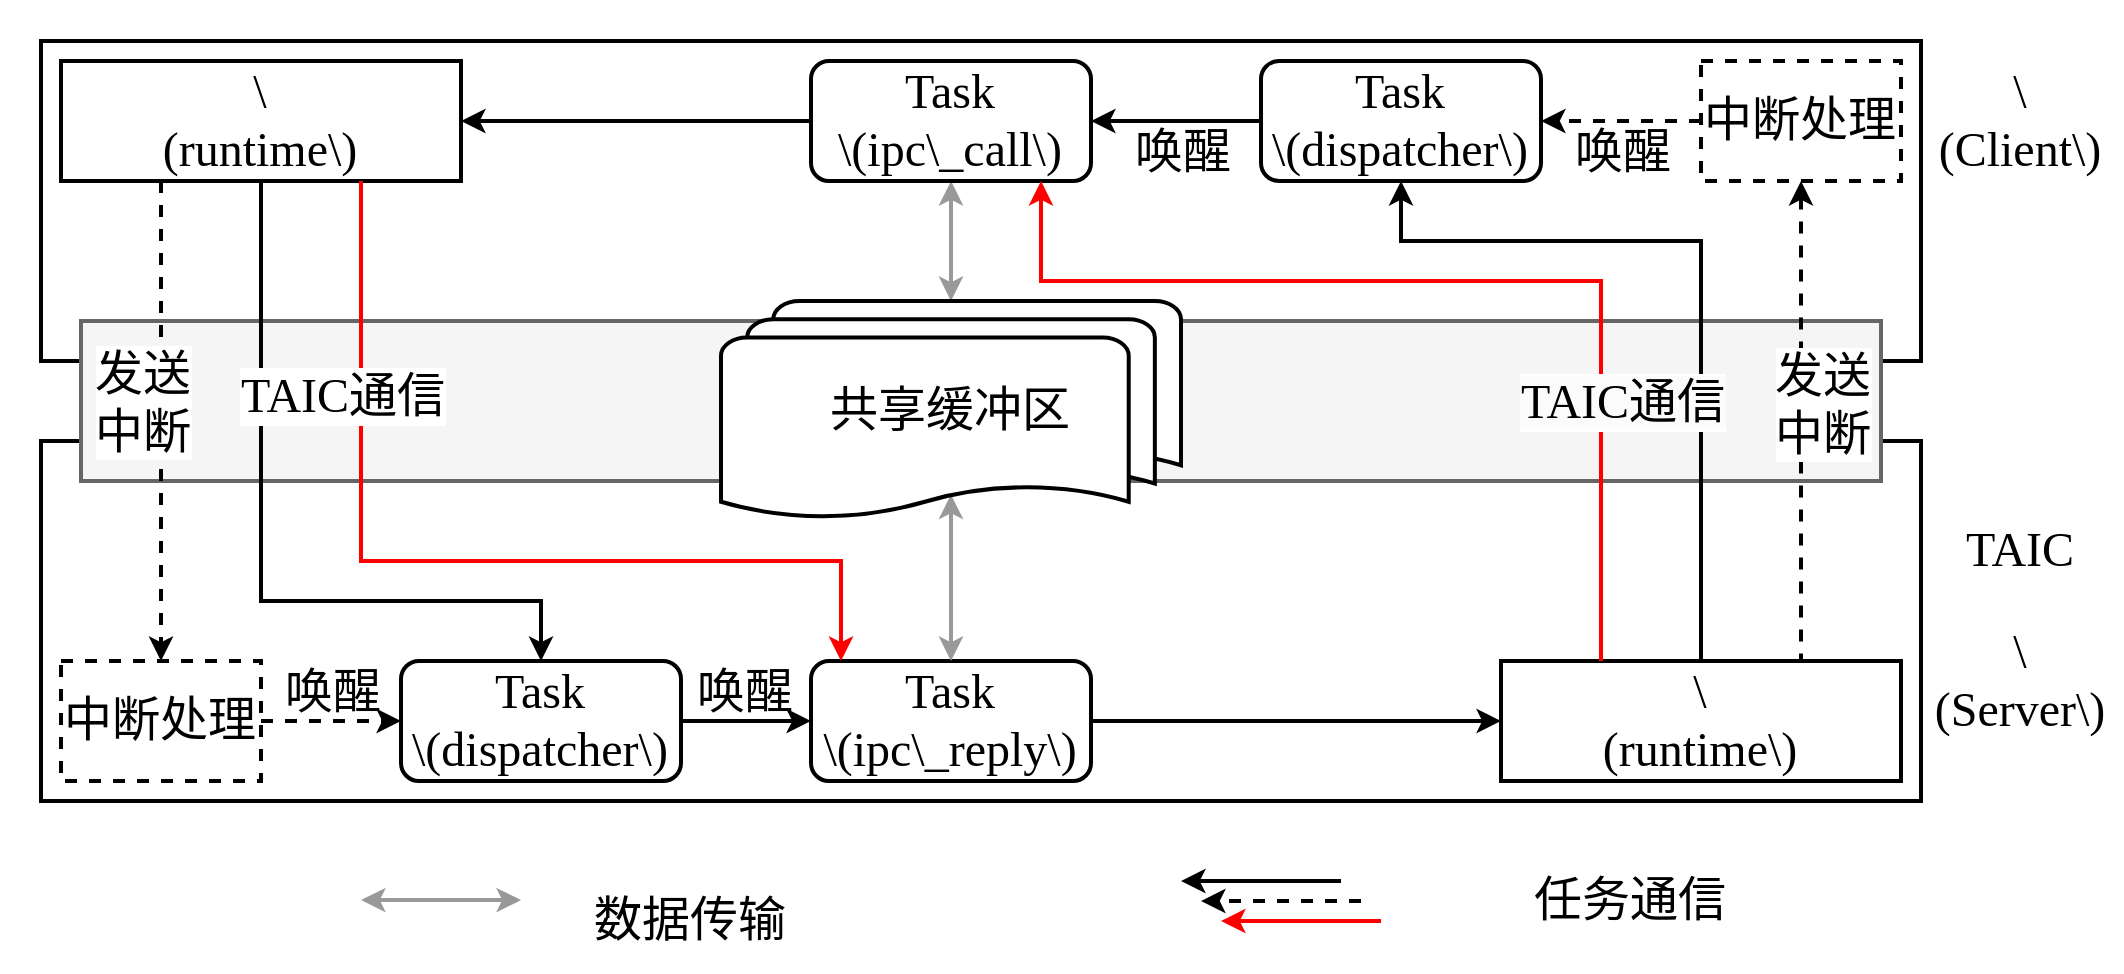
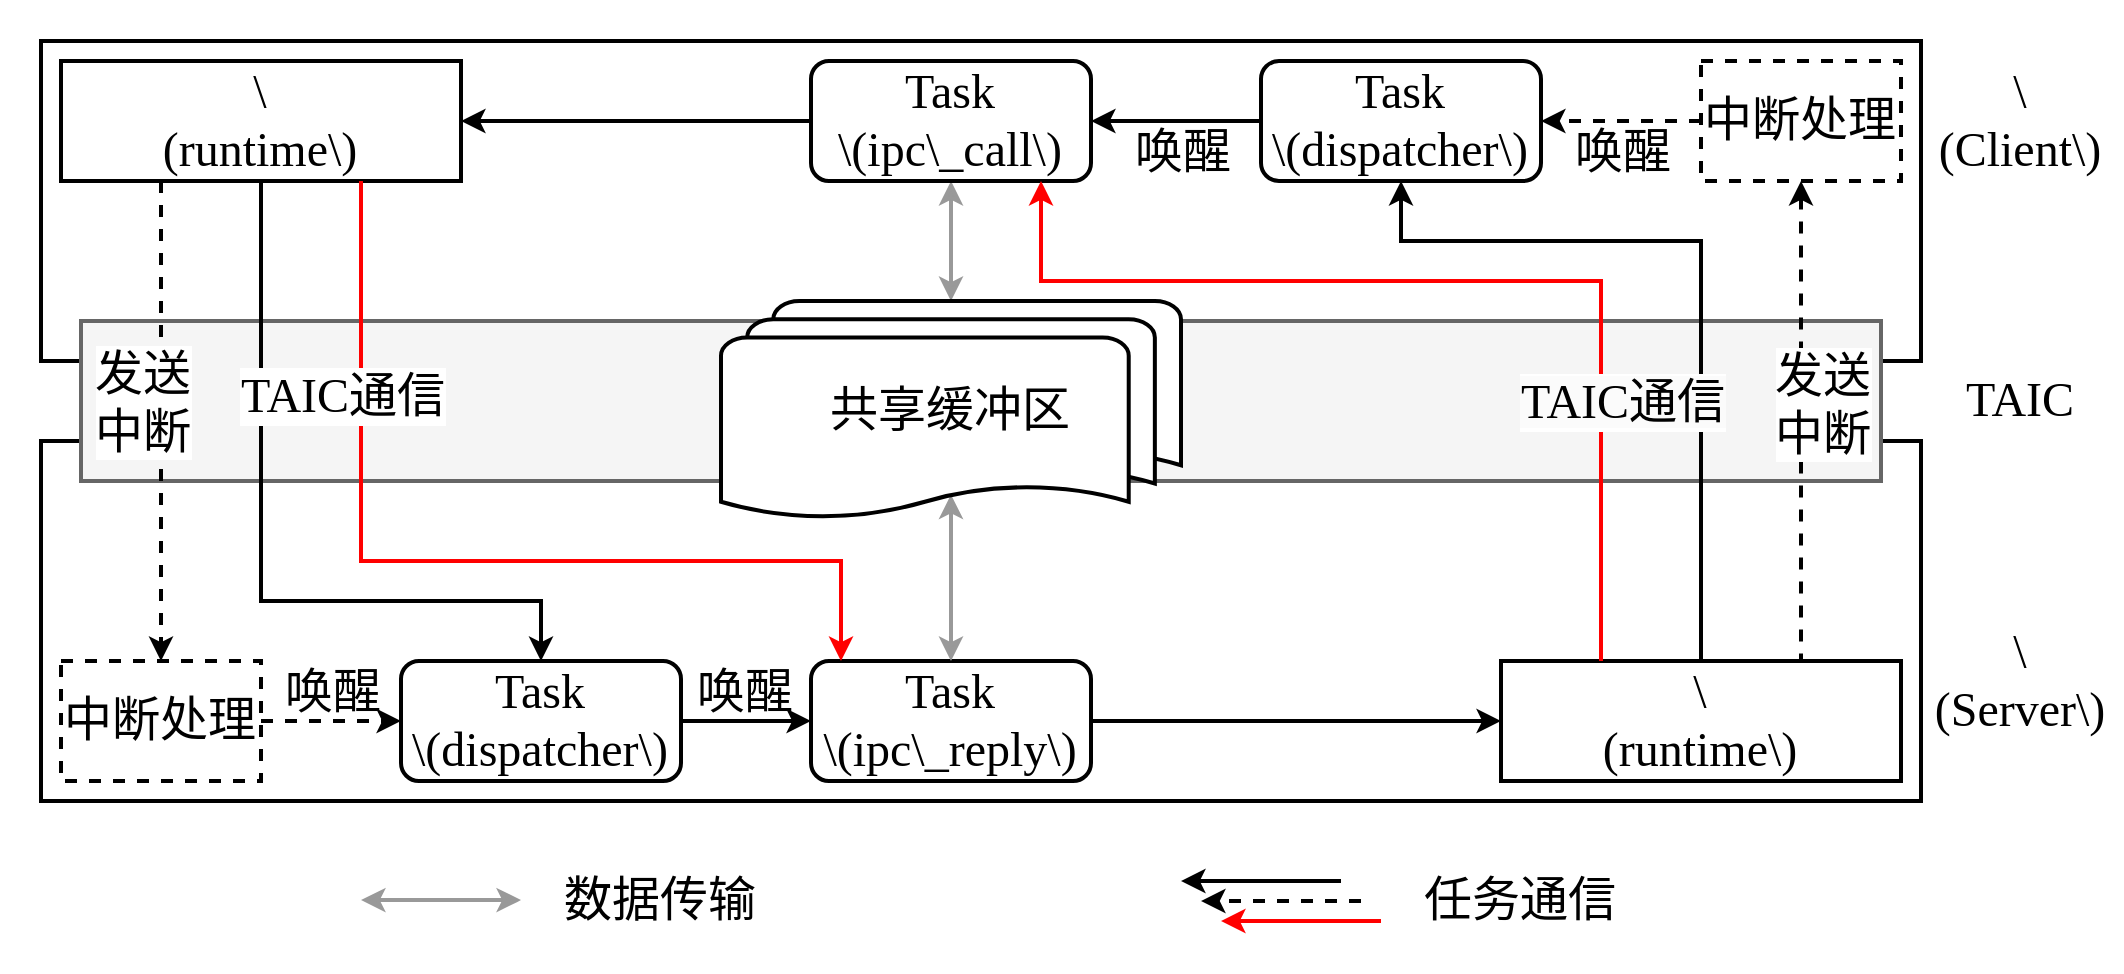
  <mxCell id="0" />
  <mxCell id="1" parent="0" />
  <mxCell id="2" value="" style="rounded=0;whiteSpace=wrap;html=1;strokeWidth=2;fillColor=none;" vertex="1" parent="1"><mxGeometry x="20" y="20" width="940" height="160" as="geometry" /></mxCell>
  <mxCell id="3" value="" style="rounded=0;whiteSpace=wrap;html=1;strokeWidth=2;fillColor=none;" parent="1" vertex="1"><mxGeometry x="30" y="30" width="200" height="60" as="geometry" /></mxCell>
  <mxCell id="4" style="edgeStyle=orthogonalEdgeStyle;rounded=0;orthogonalLoop=1;jettySize=auto;html=1;exitX=0.5;exitY=1;exitDx=0;exitDy=0;strokeWidth=2;strokeColor=#999999;startArrow=classic;startFill=1;" edge="1" parent="1" source="6" target="30"><mxGeometry relative="1" as="geometry" /></mxCell>
  <mxCell id="5" style="edgeStyle=orthogonalEdgeStyle;rounded=0;orthogonalLoop=1;jettySize=auto;html=1;exitX=0;exitY=0.5;exitDx=0;exitDy=0;entryX=1;entryY=0.5;entryDx=0;entryDy=0;strokeWidth=2;" edge="1" parent="1" source="6" target="3"><mxGeometry relative="1" as="geometry" /></mxCell>
  <mxCell id="6" value="&lt;font face=&quot;Times New Roman&quot; style=&quot;font-size: 24px;&quot;&gt;Task&lt;/font&gt;&lt;div&gt;&lt;font style=&quot;font-size: 24px;&quot; face=&quot;宋体&quot;&gt;\(ipc\_call\)&lt;/font&gt;&lt;/div&gt;" style="rounded=1;whiteSpace=wrap;html=1;strokeWidth=2;fillColor=none;align=center;" vertex="1" parent="1"><mxGeometry x="405" y="30" width="140" height="60" as="geometry" /></mxCell>
  <mxCell id="7" style="edgeStyle=orthogonalEdgeStyle;rounded=0;orthogonalLoop=1;jettySize=auto;html=1;exitX=0;exitY=0.5;exitDx=0;exitDy=0;entryX=1;entryY=0.5;entryDx=0;entryDy=0;strokeWidth=2;" edge="1" parent="1" source="9" target="6"><mxGeometry relative="1" as="geometry" /></mxCell>
  <mxCell id="8" value="&lt;font face=&quot;宋体&quot; style=&quot;font-size: 24px;&quot;&gt;唤醒&lt;/font&gt;" style="edgeLabel;html=1;align=center;verticalAlign=middle;resizable=0;points=[];labelBackgroundColor=none;" vertex="1" connectable="0" parent="7"><mxGeometry x="-0.446" y="1" relative="1" as="geometry"><mxPoint x="-16" y="14" as="offset" /></mxGeometry></mxCell>
  <mxCell id="9" value="&lt;font face=&quot;Times New Roman&quot; style=&quot;font-size: 24px;&quot;&gt;Task&lt;/font&gt;&lt;div&gt;&lt;font style=&quot;font-size: 24px;&quot; face=&quot;宋体&quot;&gt;\(dispatcher\)&lt;/font&gt;&lt;/div&gt;" style="rounded=1;whiteSpace=wrap;html=1;strokeWidth=2;fillColor=none;align=center;" vertex="1" parent="1"><mxGeometry x="630" y="30" width="140" height="60" as="geometry" /></mxCell>
  <mxCell id="10" value="&lt;span style=&quot;font-family: 宋体; font-size: 24px;&quot;&gt;\(runtime\)&lt;/span&gt;" style="text;html=1;align=center;verticalAlign=middle;whiteSpace=wrap;rounded=0;" vertex="1" parent="1"><mxGeometry x="100" y="45" width="60" height="30" as="geometry" /></mxCell>
  <mxCell id="11" style="edgeStyle=orthogonalEdgeStyle;rounded=0;orthogonalLoop=1;jettySize=auto;html=1;exitX=0;exitY=0.5;exitDx=0;exitDy=0;entryX=1;entryY=0.5;entryDx=0;entryDy=0;strokeWidth=2;dashed=1;" edge="1" parent="1" source="13" target="9"><mxGeometry relative="1" as="geometry" /></mxCell>
  <mxCell id="12" value="&lt;font face=&quot;宋体&quot; style=&quot;font-size: 24px;&quot;&gt;唤醒&lt;/font&gt;" style="edgeLabel;html=1;align=center;verticalAlign=middle;resizable=0;points=[];labelBackgroundColor=none;" vertex="1" connectable="0" parent="11"><mxGeometry x="-0.284" y="3" relative="1" as="geometry"><mxPoint x="-11" y="12" as="offset" /></mxGeometry></mxCell>
  <mxCell id="13" value="&lt;div&gt;&lt;font style=&quot;font-size: 24px;&quot; face=&quot;宋体&quot;&gt;中断处理&lt;/font&gt;&lt;/div&gt;" style="rounded=0;whiteSpace=wrap;html=1;strokeWidth=2;fillColor=none;dashed=1;" vertex="1" parent="1"><mxGeometry x="850" y="30" width="100" height="60" as="geometry" /></mxCell>
  <mxCell id="14" value="" style="rounded=0;whiteSpace=wrap;html=1;strokeWidth=2;fillColor=none;" vertex="1" parent="1"><mxGeometry x="20" y="220" width="940" height="180" as="geometry" /></mxCell>
  <mxCell id="15" value="" style="rounded=0;whiteSpace=wrap;html=1;strokeWidth=2;fillColor=none;" vertex="1" parent="1"><mxGeometry x="750" y="330" width="200" height="60" as="geometry" /></mxCell>
  <mxCell id="16" style="edgeStyle=orthogonalEdgeStyle;rounded=0;orthogonalLoop=1;jettySize=auto;html=1;exitX=1;exitY=0.5;exitDx=0;exitDy=0;entryX=0;entryY=0.5;entryDx=0;entryDy=0;strokeWidth=2;" edge="1" parent="1" source="18" target="27"><mxGeometry relative="1" as="geometry" /></mxCell>
  <mxCell id="17" value="&lt;font face=&quot;宋体&quot; style=&quot;font-size: 24px;&quot;&gt;唤醒&lt;/font&gt;" style="edgeLabel;html=1;align=center;verticalAlign=middle;resizable=0;points=[];labelBackgroundColor=none;" vertex="1" connectable="0" parent="16"><mxGeometry x="0.127" y="2" relative="1" as="geometry"><mxPoint x="-6" y="-13" as="offset" /></mxGeometry></mxCell>
  <mxCell id="18" value="&lt;font face=&quot;Times New Roman&quot; style=&quot;font-size: 24px;&quot;&gt;Task&lt;/font&gt;&lt;div&gt;&lt;font style=&quot;font-size: 24px;&quot; face=&quot;宋体&quot;&gt;\(dispatcher\)&lt;/font&gt;&lt;/div&gt;" style="rounded=1;whiteSpace=wrap;html=1;strokeWidth=2;fillColor=none;align=center;" vertex="1" parent="1"><mxGeometry x="200" y="330" width="140" height="60" as="geometry" /></mxCell>
  <mxCell id="19" value="&lt;span style=&quot;font-family: 宋体; font-size: 24px;&quot;&gt;\(runtime\)&lt;/span&gt;" style="text;html=1;align=center;verticalAlign=middle;whiteSpace=wrap;rounded=0;" vertex="1" parent="1"><mxGeometry x="820" y="345" width="60" height="30" as="geometry" /></mxCell>
  <mxCell id="20" style="edgeStyle=orthogonalEdgeStyle;rounded=0;orthogonalLoop=1;jettySize=auto;html=1;exitX=1;exitY=0.5;exitDx=0;exitDy=0;entryX=0;entryY=0.5;entryDx=0;entryDy=0;strokeWidth=2;dashed=1;" edge="1" parent="1" source="22" target="18"><mxGeometry relative="1" as="geometry" /></mxCell>
  <mxCell id="21" value="&lt;font face=&quot;宋体&quot; style=&quot;font-size: 24px;&quot;&gt;唤醒&lt;/font&gt;" style="edgeLabel;html=1;align=center;verticalAlign=middle;resizable=0;points=[];labelBackgroundColor=none;" vertex="1" connectable="0" parent="20"><mxGeometry x="0.003" y="-1" relative="1" as="geometry"><mxPoint y="-16" as="offset" /></mxGeometry></mxCell>
  <mxCell id="22" value="&lt;div&gt;&lt;font face=&quot;宋体&quot;&gt;&lt;span style=&quot;font-size: 24px;&quot;&gt;中断处理&lt;/span&gt;&lt;/font&gt;&lt;/div&gt;" style="rounded=0;whiteSpace=wrap;html=1;strokeWidth=2;fillColor=none;dashed=1;" vertex="1" parent="1"><mxGeometry x="30" y="330" width="100" height="60" as="geometry" /></mxCell>
  <mxCell id="23" value="&lt;span style=&quot;font-family: 宋体; font-size: 24px;&quot;&gt;\(Client\)&lt;/span&gt;" style="text;html=1;align=center;verticalAlign=middle;whiteSpace=wrap;rounded=0;" vertex="1" parent="1"><mxGeometry x="980" y="45" width="60" height="30" as="geometry" /></mxCell>
  <mxCell id="24" value="&lt;span style=&quot;font-family: 宋体; font-size: 24px;&quot;&gt;\(Server\)&lt;/span&gt;" style="text;html=1;align=center;verticalAlign=middle;whiteSpace=wrap;rounded=0;" vertex="1" parent="1"><mxGeometry x="980" y="325" width="60" height="30" as="geometry" /></mxCell>
- <mxCell id="25" value="&lt;font face=&quot;宋体&quot;&gt;&lt;span style=&quot;font-size: 24px;&quot;&gt;TAIC&lt;/span&gt;&lt;/font&gt;" style="text;html=1;align=center;verticalAlign=middle;whiteSpace=wrap;rounded=0;" vertex="1" parent="1"><mxGeometry x="980" y="260" width="60" height="30" as="geometry" /></mxCell>
+ <mxCell id="25" value="&lt;font face=&quot;宋体&quot;&gt;&lt;span style=&quot;font-size: 24px;&quot;&gt;TAIC&lt;/span&gt;&lt;/font&gt;" style="text;html=1;align=center;verticalAlign=middle;whiteSpace=wrap;rounded=0;" vertex="1" parent="1"><mxGeometry x="980" y="185" width="60" height="30" as="geometry" /></mxCell>
  <mxCell id="26" style="edgeStyle=orthogonalEdgeStyle;rounded=0;orthogonalLoop=1;jettySize=auto;html=1;exitX=1;exitY=0.5;exitDx=0;exitDy=0;entryX=0;entryY=0.5;entryDx=0;entryDy=0;strokeWidth=2;" edge="1" parent="1" source="27" target="15"><mxGeometry relative="1" as="geometry" /></mxCell>
  <mxCell id="27" value="&lt;font face=&quot;Times New Roman&quot; style=&quot;font-size: 24px;&quot;&gt;Task&lt;/font&gt;&lt;div&gt;&lt;font style=&quot;font-size: 24px;&quot; face=&quot;宋体&quot;&gt;\(ipc\_reply\)&lt;/font&gt;&lt;/div&gt;" style="rounded=1;whiteSpace=wrap;html=1;strokeWidth=2;fillColor=none;align=center;" vertex="1" parent="1"><mxGeometry x="405" y="330" width="140" height="60" as="geometry" /></mxCell>
  <mxCell id="28" style="edgeStyle=orthogonalEdgeStyle;rounded=0;orthogonalLoop=1;jettySize=auto;html=1;exitX=0.5;exitY=0;exitDx=0;exitDy=0;entryX=0.5;entryY=0.88;entryDx=0;entryDy=0;entryPerimeter=0;strokeWidth=2;strokeColor=#999999;startArrow=classic;startFill=1;" edge="1" parent="1" source="27" target="30"><mxGeometry relative="1" as="geometry" /></mxCell>
  <mxCell id="29" value="" style="rounded=0;whiteSpace=wrap;html=1;strokeWidth=2;fillColor=#f5f5f5;fontColor=#333333;strokeColor=#666666;" vertex="1" parent="1"><mxGeometry x="40" y="160" width="900" height="80" as="geometry" /></mxCell>
  <mxCell id="30" value="&lt;font style=&quot;font-size: 24px;&quot; face=&quot;宋体&quot;&gt;共享缓冲区&lt;/font&gt;" style="strokeWidth=2;html=1;shape=mxgraph.flowchart.multi-document;whiteSpace=wrap;" vertex="1" parent="1"><mxGeometry x="360" y="150" width="230" height="110" as="geometry" /></mxCell>
  <mxCell id="31" value="" style="endArrow=classic;html=1;rounded=0;exitX=0.25;exitY=1;exitDx=0;exitDy=0;entryX=0.5;entryY=0;entryDx=0;entryDy=0;strokeWidth=2;dashed=1;" edge="1" parent="1" source="3" target="22"><mxGeometry width="50" height="50" relative="1" as="geometry"><mxPoint x="450" y="250" as="sourcePoint" /><mxPoint x="500" y="200" as="targetPoint" /></mxGeometry></mxCell>
  <mxCell id="32" value="&lt;font style=&quot;font-size: 24px;&quot; face=&quot;宋体&quot;&gt;发送&lt;/font&gt;&lt;div&gt;&lt;font style=&quot;font-size: 24px;&quot; face=&quot;宋体&quot;&gt;中断&lt;/font&gt;&lt;/div&gt;" style="edgeLabel;html=1;align=center;verticalAlign=middle;resizable=0;points=[];labelBackgroundColor=default;" vertex="1" connectable="0" parent="31"><mxGeometry x="-0.11" y="4" relative="1" as="geometry"><mxPoint x="-14" y="3" as="offset" /></mxGeometry></mxCell>
  <mxCell id="33" value="" style="endArrow=none;html=1;rounded=0;exitX=0.5;exitY=1;exitDx=0;exitDy=0;strokeWidth=2;startArrow=classic;startFill=1;dashed=1;entryX=0.75;entryY=0;entryDx=0;entryDy=0;" edge="1" parent="1" source="13" target="15"><mxGeometry width="50" height="50" relative="1" as="geometry"><mxPoint x="869.5" y="80" as="sourcePoint" /><mxPoint x="900" y="300" as="targetPoint" /></mxGeometry></mxCell>
  <mxCell id="34" value="&lt;font style=&quot;font-size: 24px;&quot; face=&quot;宋体&quot;&gt;发送&lt;/font&gt;&lt;div style=&quot;&quot;&gt;&lt;font style=&quot;font-size: 24px;&quot; face=&quot;宋体&quot;&gt;中断&lt;/font&gt;&lt;/div&gt;" style="edgeLabel;html=1;align=center;verticalAlign=middle;resizable=0;points=[];labelBackgroundColor=default;" vertex="1" connectable="0" parent="33"><mxGeometry x="-0.211" relative="1" as="geometry"><mxPoint x="10" y="16" as="offset" /></mxGeometry></mxCell>
  <mxCell id="35" style="rounded=0;orthogonalLoop=1;jettySize=auto;html=1;strokeWidth=2;strokeColor=#999999;startArrow=classic;startFill=1;" edge="1" parent="1"><mxGeometry relative="1" as="geometry"><mxPoint x="260" y="449.55" as="sourcePoint" /><mxPoint x="180" y="449.55" as="targetPoint" /></mxGeometry></mxCell>
  <mxCell id="36" style="edgeStyle=orthogonalEdgeStyle;rounded=0;orthogonalLoop=1;jettySize=auto;html=1;strokeWidth=2;fillColor=#e51400;strokeColor=#FF0000;exitX=0.25;exitY=0;exitDx=0;exitDy=0;" edge="1" parent="1" source="15"><mxGeometry relative="1" as="geometry"><mxPoint x="770" y="330" as="sourcePoint" /><mxPoint x="520" y="90" as="targetPoint" /><Array as="points"><mxPoint x="800" y="140" /><mxPoint x="520" y="140" /></Array></mxGeometry></mxCell>
  <mxCell id="37" style="edgeStyle=orthogonalEdgeStyle;rounded=0;orthogonalLoop=1;jettySize=auto;html=1;strokeWidth=2;fillColor=#d5e8d4;strokeColor=#FF0000;exitX=0.75;exitY=1;exitDx=0;exitDy=0;" edge="1" parent="1" source="3"><mxGeometry relative="1" as="geometry"><mxPoint x="210" y="90" as="sourcePoint" /><mxPoint x="420" y="330" as="targetPoint" /><Array as="points"><mxPoint x="180" y="280" /><mxPoint x="420" y="280" /></Array></mxGeometry></mxCell>
  <mxCell id="38" style="edgeStyle=orthogonalEdgeStyle;rounded=0;orthogonalLoop=1;jettySize=auto;html=1;entryX=0.5;entryY=0;entryDx=0;entryDy=0;strokeWidth=2;exitX=0.5;exitY=1;exitDx=0;exitDy=0;" edge="1" parent="1" source="3" target="18"><mxGeometry relative="1" as="geometry"><mxPoint x="150" y="90" as="sourcePoint" /><Array as="points"><mxPoint x="130" y="300" /><mxPoint x="270" y="300" /></Array></mxGeometry></mxCell>
  <mxCell id="39" value="&lt;font style=&quot;font-size: 24px;&quot; face=&quot;Times New Roman&quot;&gt;TAIC&lt;/font&gt;&lt;span style=&quot;font-size: 24px; font-family: 宋体; background-color: light-dark(#ffffff, var(--ge-dark-color, #121212)); color: light-dark(rgb(0, 0, 0), rgb(255, 255, 255));&quot;&gt;通信&lt;/span&gt;" style="edgeLabel;html=1;align=center;verticalAlign=middle;resizable=0;points=[];labelBackgroundColor=default;" vertex="1" connectable="0" parent="38"><mxGeometry x="-0.419" y="1" relative="1" as="geometry"><mxPoint x="39" y="-3" as="offset" /></mxGeometry></mxCell>
  <mxCell id="40" style="edgeStyle=orthogonalEdgeStyle;rounded=0;orthogonalLoop=1;jettySize=auto;html=1;exitX=0.5;exitY=0;exitDx=0;exitDy=0;entryX=0.5;entryY=1;entryDx=0;entryDy=0;strokeWidth=2;" edge="1" parent="1" source="15" target="9"><mxGeometry relative="1" as="geometry"><Array as="points"><mxPoint x="850" y="120" /><mxPoint x="700" y="120" /></Array></mxGeometry></mxCell>
  <mxCell id="41" value="&lt;font style=&quot;background-color: rgb(251, 251, 251); font-size: 24px;&quot; face=&quot;Times New Roman&quot;&gt;TAIC&lt;/font&gt;&lt;span style=&quot;font-size: 24px; font-family: 宋体; background-color: light-dark(rgb(251, 251, 251), rgb(21, 21, 21)); color: light-dark(rgb(0, 0, 0), rgb(255, 255, 255));&quot;&gt;通信&lt;/span&gt;" style="edgeLabel;html=1;align=center;verticalAlign=middle;resizable=0;points=[];" vertex="1" connectable="0" parent="40"><mxGeometry x="-0.306" y="1" relative="1" as="geometry"><mxPoint x="-39" y="5" as="offset" /></mxGeometry></mxCell>
  <mxCell id="42" value="" style="group" vertex="1" connectable="0" parent="1"><mxGeometry x="590" y="440" width="100" height="20" as="geometry" /></mxCell>
  <mxCell id="43" style="rounded=0;orthogonalLoop=1;jettySize=auto;html=1;strokeWidth=2;strokeColor=#000000;startArrow=none;startFill=0;" edge="1" parent="42"><mxGeometry relative="1" as="geometry"><mxPoint x="80" as="sourcePoint" /><mxPoint as="targetPoint" /></mxGeometry></mxCell>
  <mxCell id="44" style="rounded=0;orthogonalLoop=1;jettySize=auto;html=1;strokeWidth=2;strokeColor=#000000;startArrow=none;startFill=0;dashed=1;" edge="1" parent="42"><mxGeometry relative="1" as="geometry"><mxPoint x="90" y="10" as="sourcePoint" /><mxPoint x="10" y="10" as="targetPoint" /></mxGeometry></mxCell>
  <mxCell id="45" style="rounded=0;orthogonalLoop=1;jettySize=auto;html=1;strokeWidth=2;strokeColor=#FF0000;startArrow=none;startFill=0;" edge="1" parent="42"><mxGeometry relative="1" as="geometry"><mxPoint x="100" y="20" as="sourcePoint" /><mxPoint x="20" y="20" as="targetPoint" /></mxGeometry></mxCell>
- <mxCell id="46" value="&lt;font style=&quot;font-size: 24px;&quot; face=&quot;宋体&quot;&gt;数据传输&lt;/font&gt;" style="text;html=1;align=center;verticalAlign=middle;whiteSpace=wrap;rounded=0;" vertex="1" parent="1"><mxGeometry x="295" y="445" width="100" height="30" as="geometry" /></mxCell>
- <mxCell id="47" value="&lt;font style=&quot;font-size: 24px;&quot; face=&quot;宋体&quot;&gt;任务通信&lt;/font&gt;" style="text;html=1;align=center;verticalAlign=middle;whiteSpace=wrap;rounded=0;" vertex="1" parent="1"><mxGeometry x="765" y="435" width="100" height="30" as="geometry" /></mxCell>
+ <mxCell id="46" value="&lt;font style=&quot;font-size: 24px;&quot; face=&quot;宋体&quot;&gt;数据传输&lt;/font&gt;" style="text;html=1;align=center;verticalAlign=middle;whiteSpace=wrap;rounded=0;" vertex="1" parent="1"><mxGeometry x="280" y="435" width="100" height="30" as="geometry" /></mxCell>
+ <mxCell id="47" value="&lt;font style=&quot;font-size: 24px;&quot; face=&quot;宋体&quot;&gt;任务通信&lt;/font&gt;" style="text;html=1;align=center;verticalAlign=middle;whiteSpace=wrap;rounded=0;" vertex="1" parent="1"><mxGeometry x="710" y="435" width="100" height="30" as="geometry" /></mxCell>
